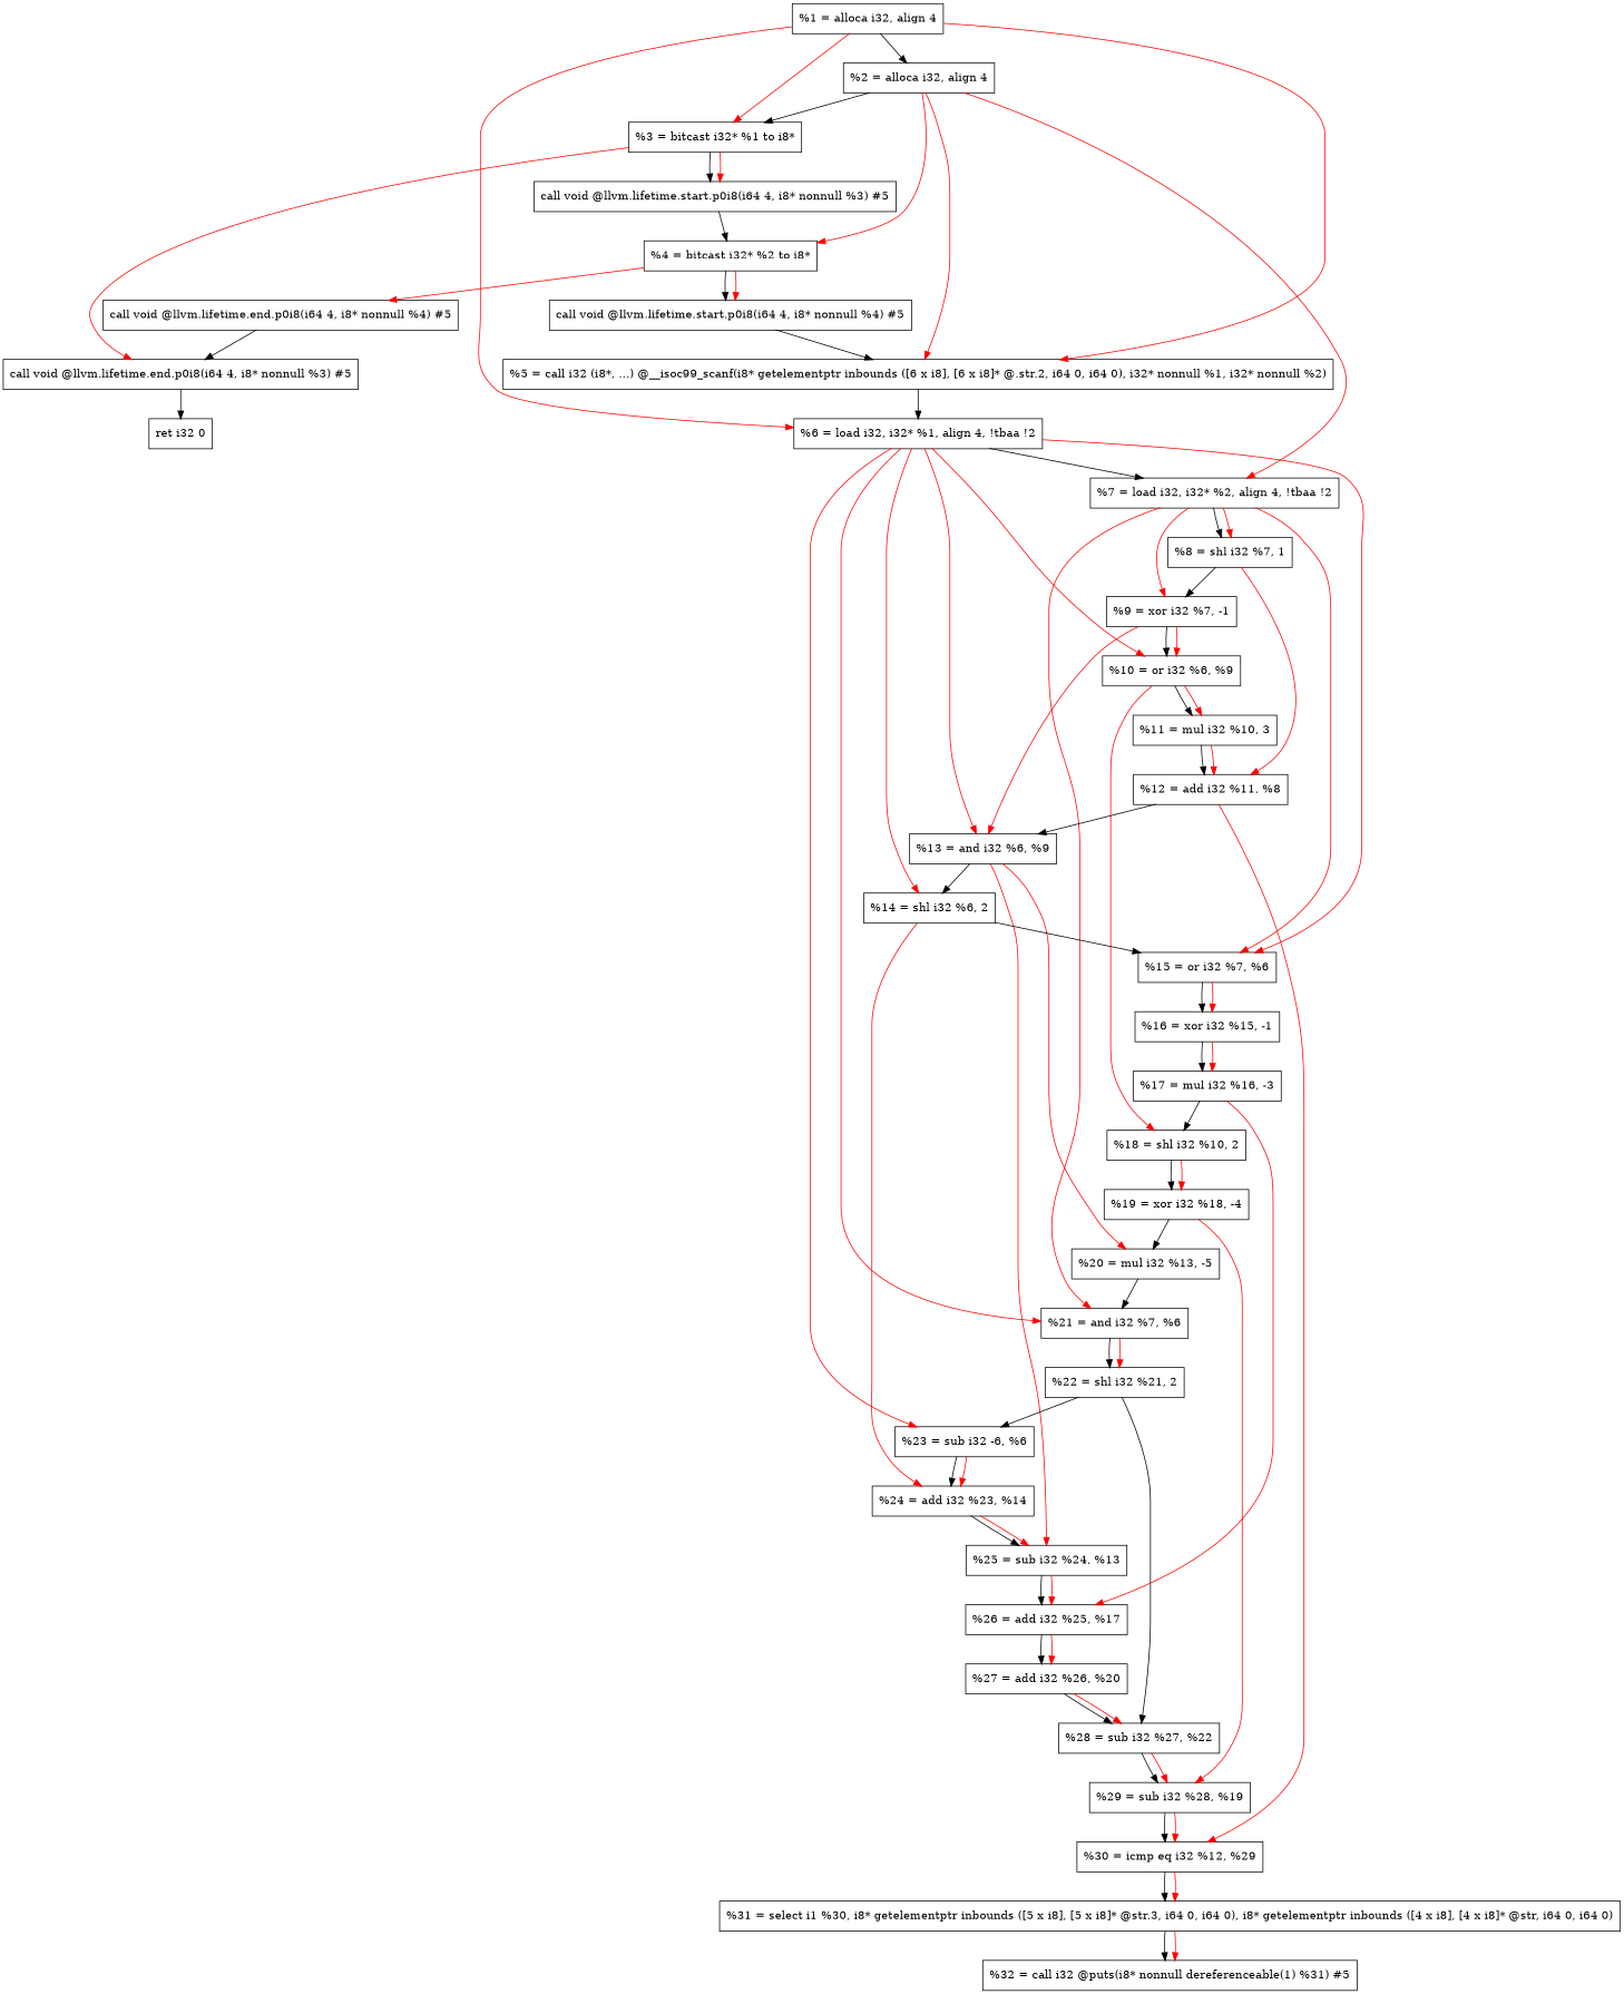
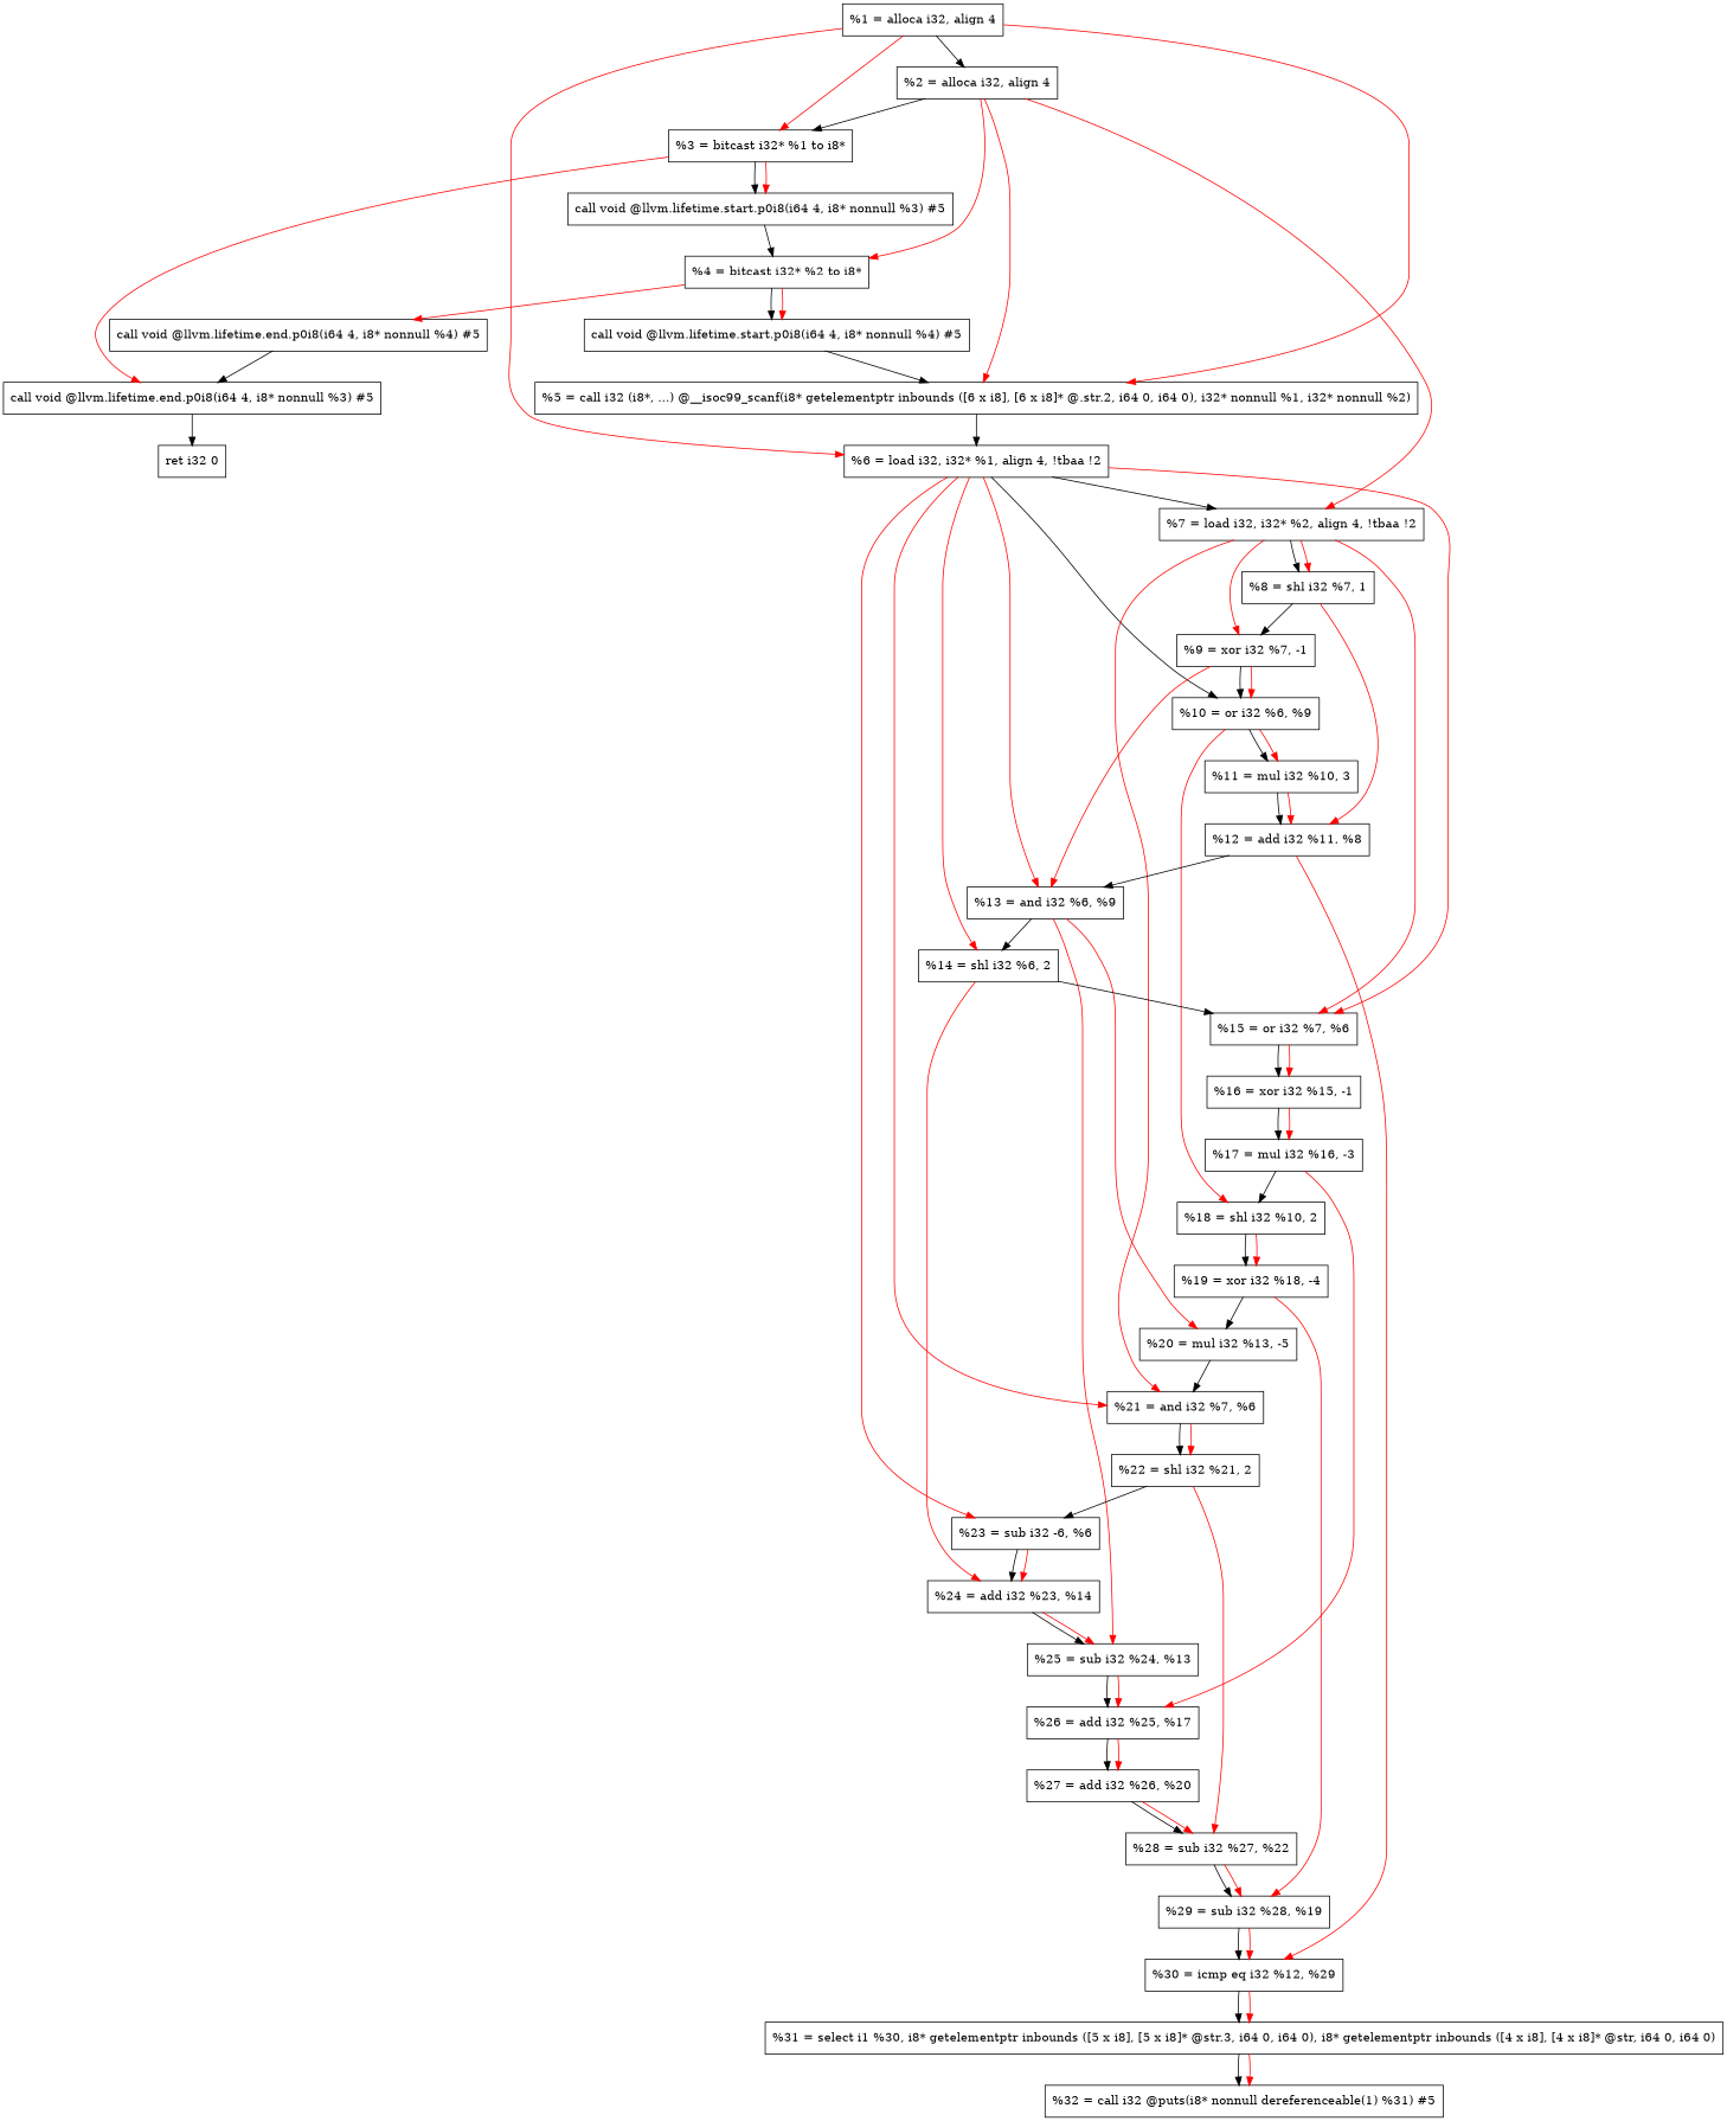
  digraph {
    node [shape=record]
    edge [color=red]
    n1 [label="  %1 = alloca i32, align 4"]
    n2 [label="  %2 = alloca i32, align 4"]
    n3 [label="  %3 = bitcast i32* %1 to i8*"]
    n4 [label="  %5 = call i32 (i8*, ...) @__isoc99_scanf(i8* getelementptr inbounds ([6 x i8], [6 x i8]* @.str.2, i64 0, i64 0), i32* nonnull %1, i32* nonnull %2)"]
    n5 [label="  %6 = load i32, i32* %1, align 4, !tbaa !2"]
    n6 [label="  %4 = bitcast i32* %2 to i8*"]
    n7 [label="  %7 = load i32, i32* %2, align 4, !tbaa !2"]
    n8 [label="  call void @llvm.lifetime.start.p0i8(i64 4, i8* nonnull %3) #5"]
    n9 [label="  call void @llvm.lifetime.end.p0i8(i64 4, i8* nonnull %3) #5"]
    n10 [label="  %10 = or i32 %6, %9"]
    n11 [label="  %13 = and i32 %6, %9"]
    n12 [label="  %14 = shl i32 %6, 2"]
    n13 [label="  %15 = or i32 %7, %6"]
    n14 [label="  %21 = and i32 %7, %6"]
    n15 [label="  %23 = sub i32 -6, %6"]
    n16 [label="  call void @llvm.lifetime.start.p0i8(i64 4, i8* nonnull %4) #5"]
    n17 [label="  call void @llvm.lifetime.end.p0i8(i64 4, i8* nonnull %4) #5"]
    n18 [label="  %8 = shl i32 %7, 1"]
    n19 [label="  %9 = xor i32 %7, -1"]
    n20 [label="  ret i32 0"]
    n21 [label="  %11 = mul i32 %10, 3"]
    n22 [label="  %18 = shl i32 %10, 2"]
    n23 [label="  %20 = mul i32 %13, -5"]
    n24 [label="  %25 = sub i32 %24, %13"]
    n25 [label="  %24 = add i32 %23, %14"]
    n26 [label="  %16 = xor i32 %15, -1"]
    n27 [label="  %22 = shl i32 %21, 2"]
    n28 [label="  %12 = add i32 %11, %8"]
    n29 [label="  %30 = icmp eq i32 %12, %29"]
    n30 [label="  %19 = xor i32 %18, -4"]
    n31 [label="  %31 = select i1 %30, i8* getelementptr inbounds ([5 x i8], [5 x i8]* @str.3, i64 0, i64 0), i8* getelementptr inbounds ([4 x i8], [4 x i8]* @str, i64 0, i64 0)"]
    n32 [label="  %26 = add i32 %25, %17"]
    n33 [label="  %17 = mul i32 %16, -3"]
    n34 [label="  %27 = add i32 %26, %20"]
    n35 [label="  %29 = sub i32 %28, %19"]
    n36 [label="  %28 = sub i32 %27, %22"]
    n37 [label="  %32 = call i32 @puts(i8* nonnull dereferenceable(1) %31) #5"]
    n1 -> n2 [color=""]
    n1 -> n3
    n1 -> n4
    n1 -> n5
    n2 -> n3 [color=""]
    n2 -> n4
    n2 -> n6
    n2 -> n7
    n3 -> n8 [color=""]
    n3 -> n8
    n3 -> n9
    n4 -> n5 [color=""]
    n5 -> n7 [color=""]
-   n5 -> n10
+   n5 -> n10 [color=black]
    n5 -> n11
    n5 -> n12
    n5 -> n13
    n5 -> n14
    n5 -> n15
    n6 -> n16 [color=""]
    n6 -> n16
    n6 -> n17
    n7 -> n13
    n7 -> n14
    n7 -> n18 [color=""]
    n7 -> n18
    n7 -> n19
    n8 -> n6 [color=""]
    n9 -> n20 [color=""]
    n10 -> n21 [color=""]
    n10 -> n21
    n10 -> n22
    n11 -> n12 [color=""]
    n11 -> n23
    n11 -> n24
    n12 -> n13 [color=""]
    n12 -> n25
    n13 -> n26 [color=""]
    n13 -> n26
    n14 -> n27 [color=""]
    n14 -> n27
    n15 -> n25 [color=""]
    n15 -> n25
    n16 -> n4 [color=""]
    n17 -> n9 [color=""]
    n18 -> n19 [color=""]
    n18 -> n28
    n19 -> n10 [color=""]
    n19 -> n10
    n19 -> n11
    n21 -> n28 [color=""]
    n21 -> n28
    n22 -> n30 [color=""]
    n22 -> n30
    n23 -> n14 [color=""]
    n24 -> n32 [color=""]
    n24 -> n32
    n25 -> n24 [color=""]
    n25 -> n24
    n26 -> n33 [color=""]
    n26 -> n33
    n27 -> n15 [color=""]
-   n27 -> n36 [color=black]
+   n27 -> n36
    n28 -> n11 [color=""]
    n28 -> n29
    n29 -> n31 [color=""]
    n29 -> n31
    n30 -> n23 [color=""]
    n30 -> n35
    n31 -> n37 [color=""]
    n31 -> n37
    n32 -> n34 [color=""]
    n32 -> n34
    n33 -> n22 [color=""]
    n33 -> n32
    n34 -> n36 [color=""]
    n34 -> n36
    n35 -> n29 [color=""]
    n35 -> n29
    n36 -> n35 [color=""]
    n36 -> n35
  }
